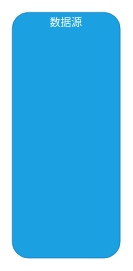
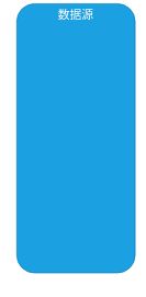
  <mxCell id="0" />
  <mxCell id="1" parent="0" />
- <mxCell id="2" value="数据源" style="rounded=1;whiteSpace=wrap;html=1;fillColor=#1ba1e2;strokeColor=#006EAF;fontColor=#ffffff;verticalAlign=top;fontSize=18;" vertex="1" parent="1"><mxGeometry x="20" y="20" width="180" height="410" as="geometry" /></mxCell>
+ <mxCell id="2" value="数据源" style="rounded=1;whiteSpace=wrap;html=1;fillColor=#1ba1e2;strokeColor=#006EAF;fontColor=#ffffff;verticalAlign=top;fontSize=18;" vertex="1" parent="1"><mxGeometry x="25" y="5" width="180" height="410" as="geometry" /></mxCell>
